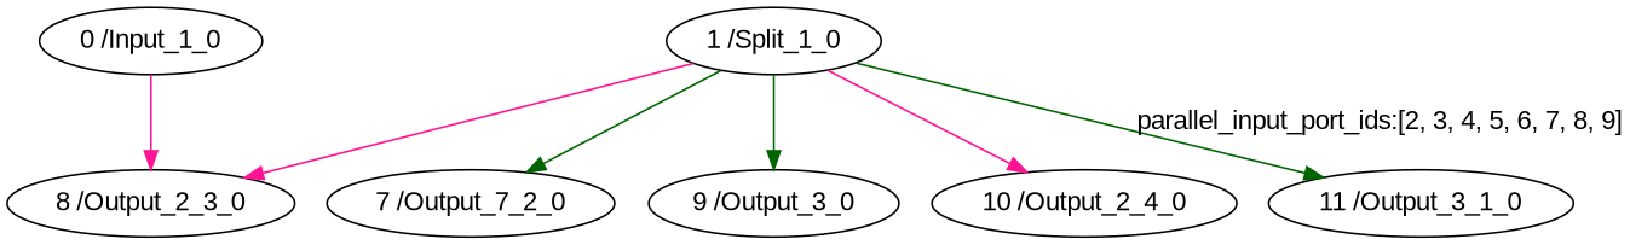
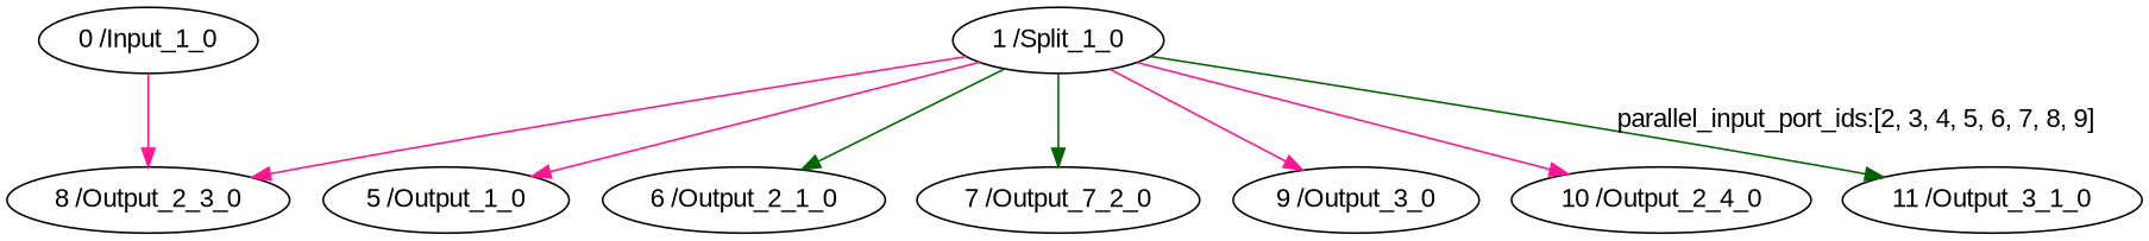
  strict digraph {
    fontname="Liberation Sans"
    node [fontname="Liberation Sans" type=output]
    edge [color=deeppink fontname="Liberation Sans"]
    "0 /Input_1_0" [type=Input_1]
    "8 /Output_2_3_0" [type=Output_2_3]
    "1 /Split_1_0" [type=Split_1]
+   "5 /Output_1_0" [type=Output_1]
+   "6 /Output_2_1_0" [type=Output_2_1]
    n6 [label="7 /Output_7_2_0" type=Output_2_2]
    "9 /Output_3_0" [type=Output_3]
    "10 /Output_2_4_0"
    "11 /Output_3_1_0"
    "0 /Input_1_0" -> "8 /Output_2_3_0"
    "1 /Split_1_0" -> "8 /Output_2_3_0"
+   "1 /Split_1_0" -> "5 /Output_1_0"
+   "1 /Split_1_0" -> "6 /Output_2_1_0" [color=darkgreen]
    "1 /Split_1_0" -> n6 [color=darkgreen]
-   "1 /Split_1_0" -> "9 /Output_3_0" [color=darkgreen]
+   "1 /Split_1_0" -> "9 /Output_3_0"
    "1 /Split_1_0" -> "10 /Output_2_4_0"
    "1 /Split_1_0" -> "11 /Output_3_1_0" [color=darkgreen label="parallel_input_port_ids:[2, 3, 4, 5, 6, 7, 8, 9]"]
  }
